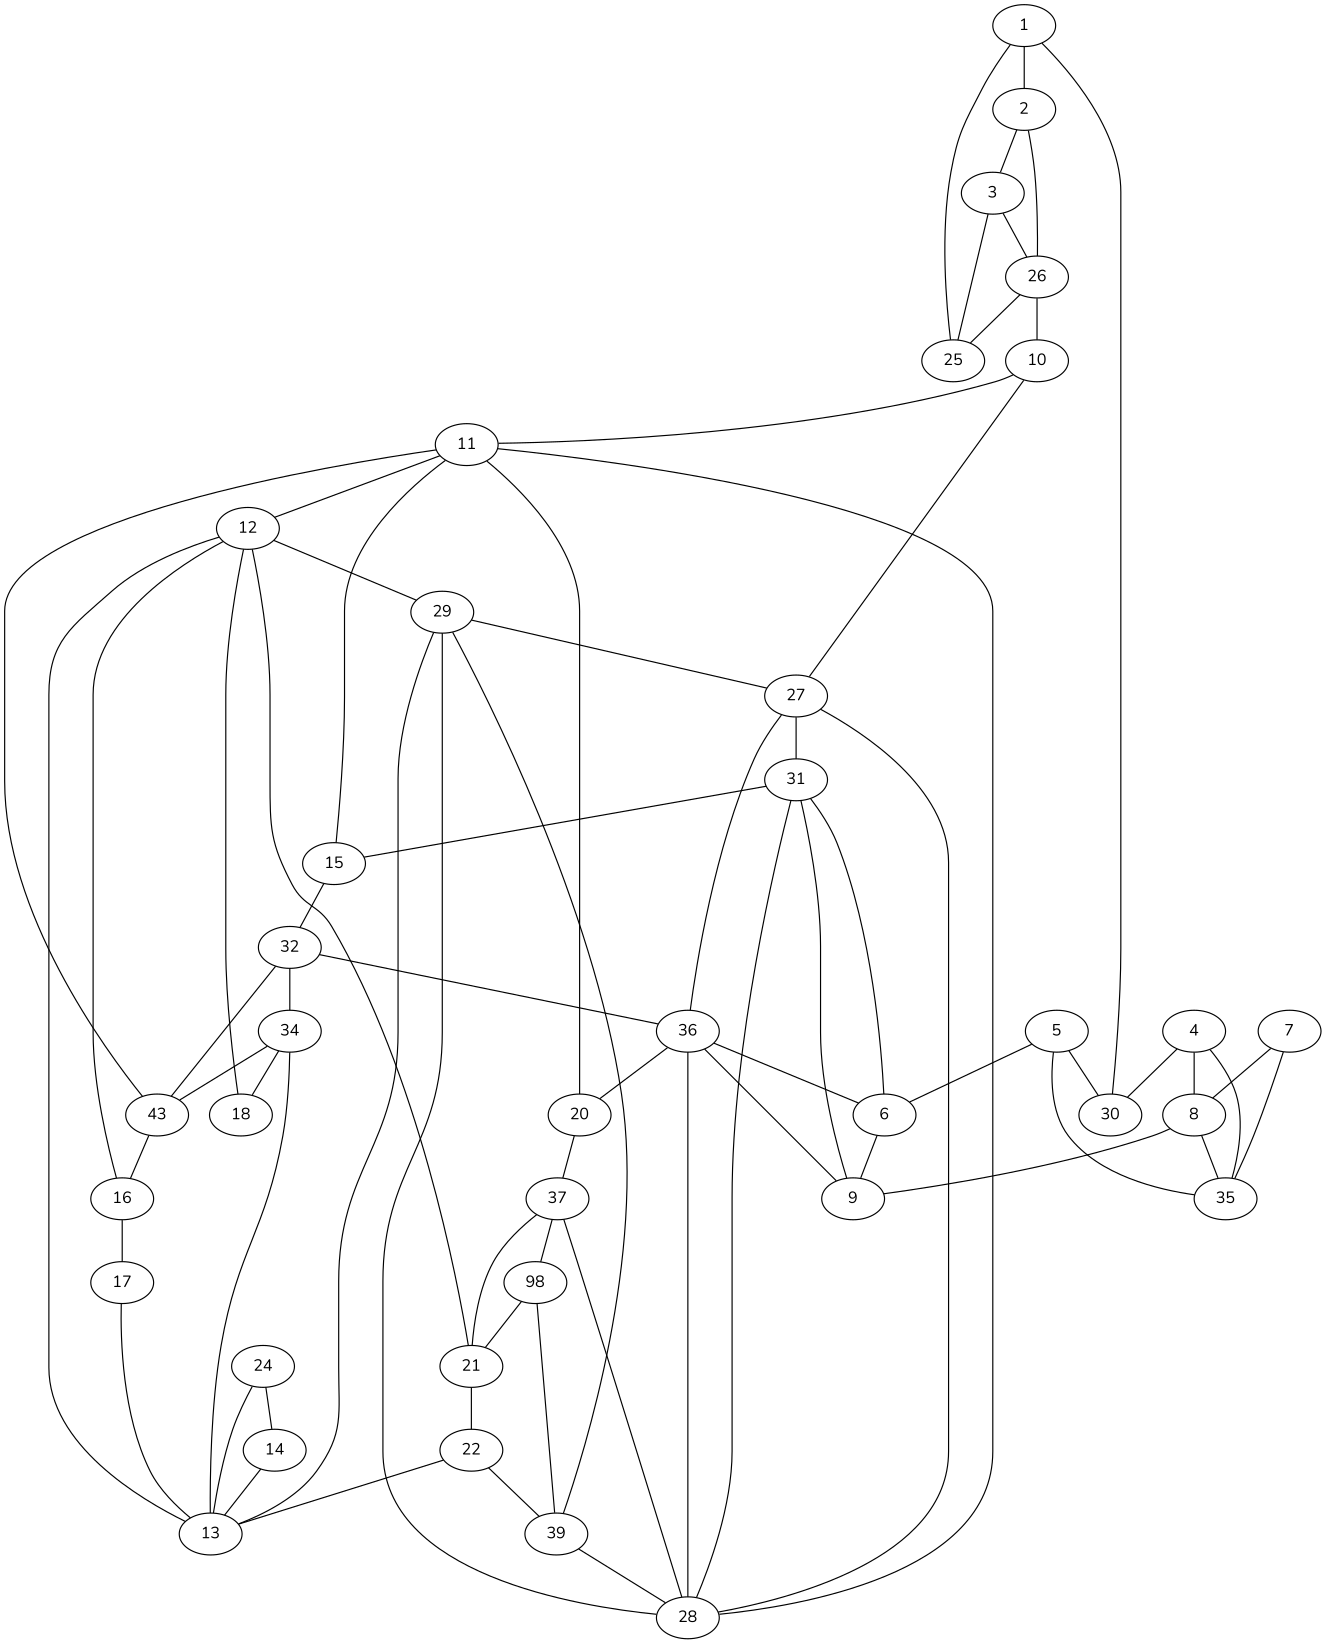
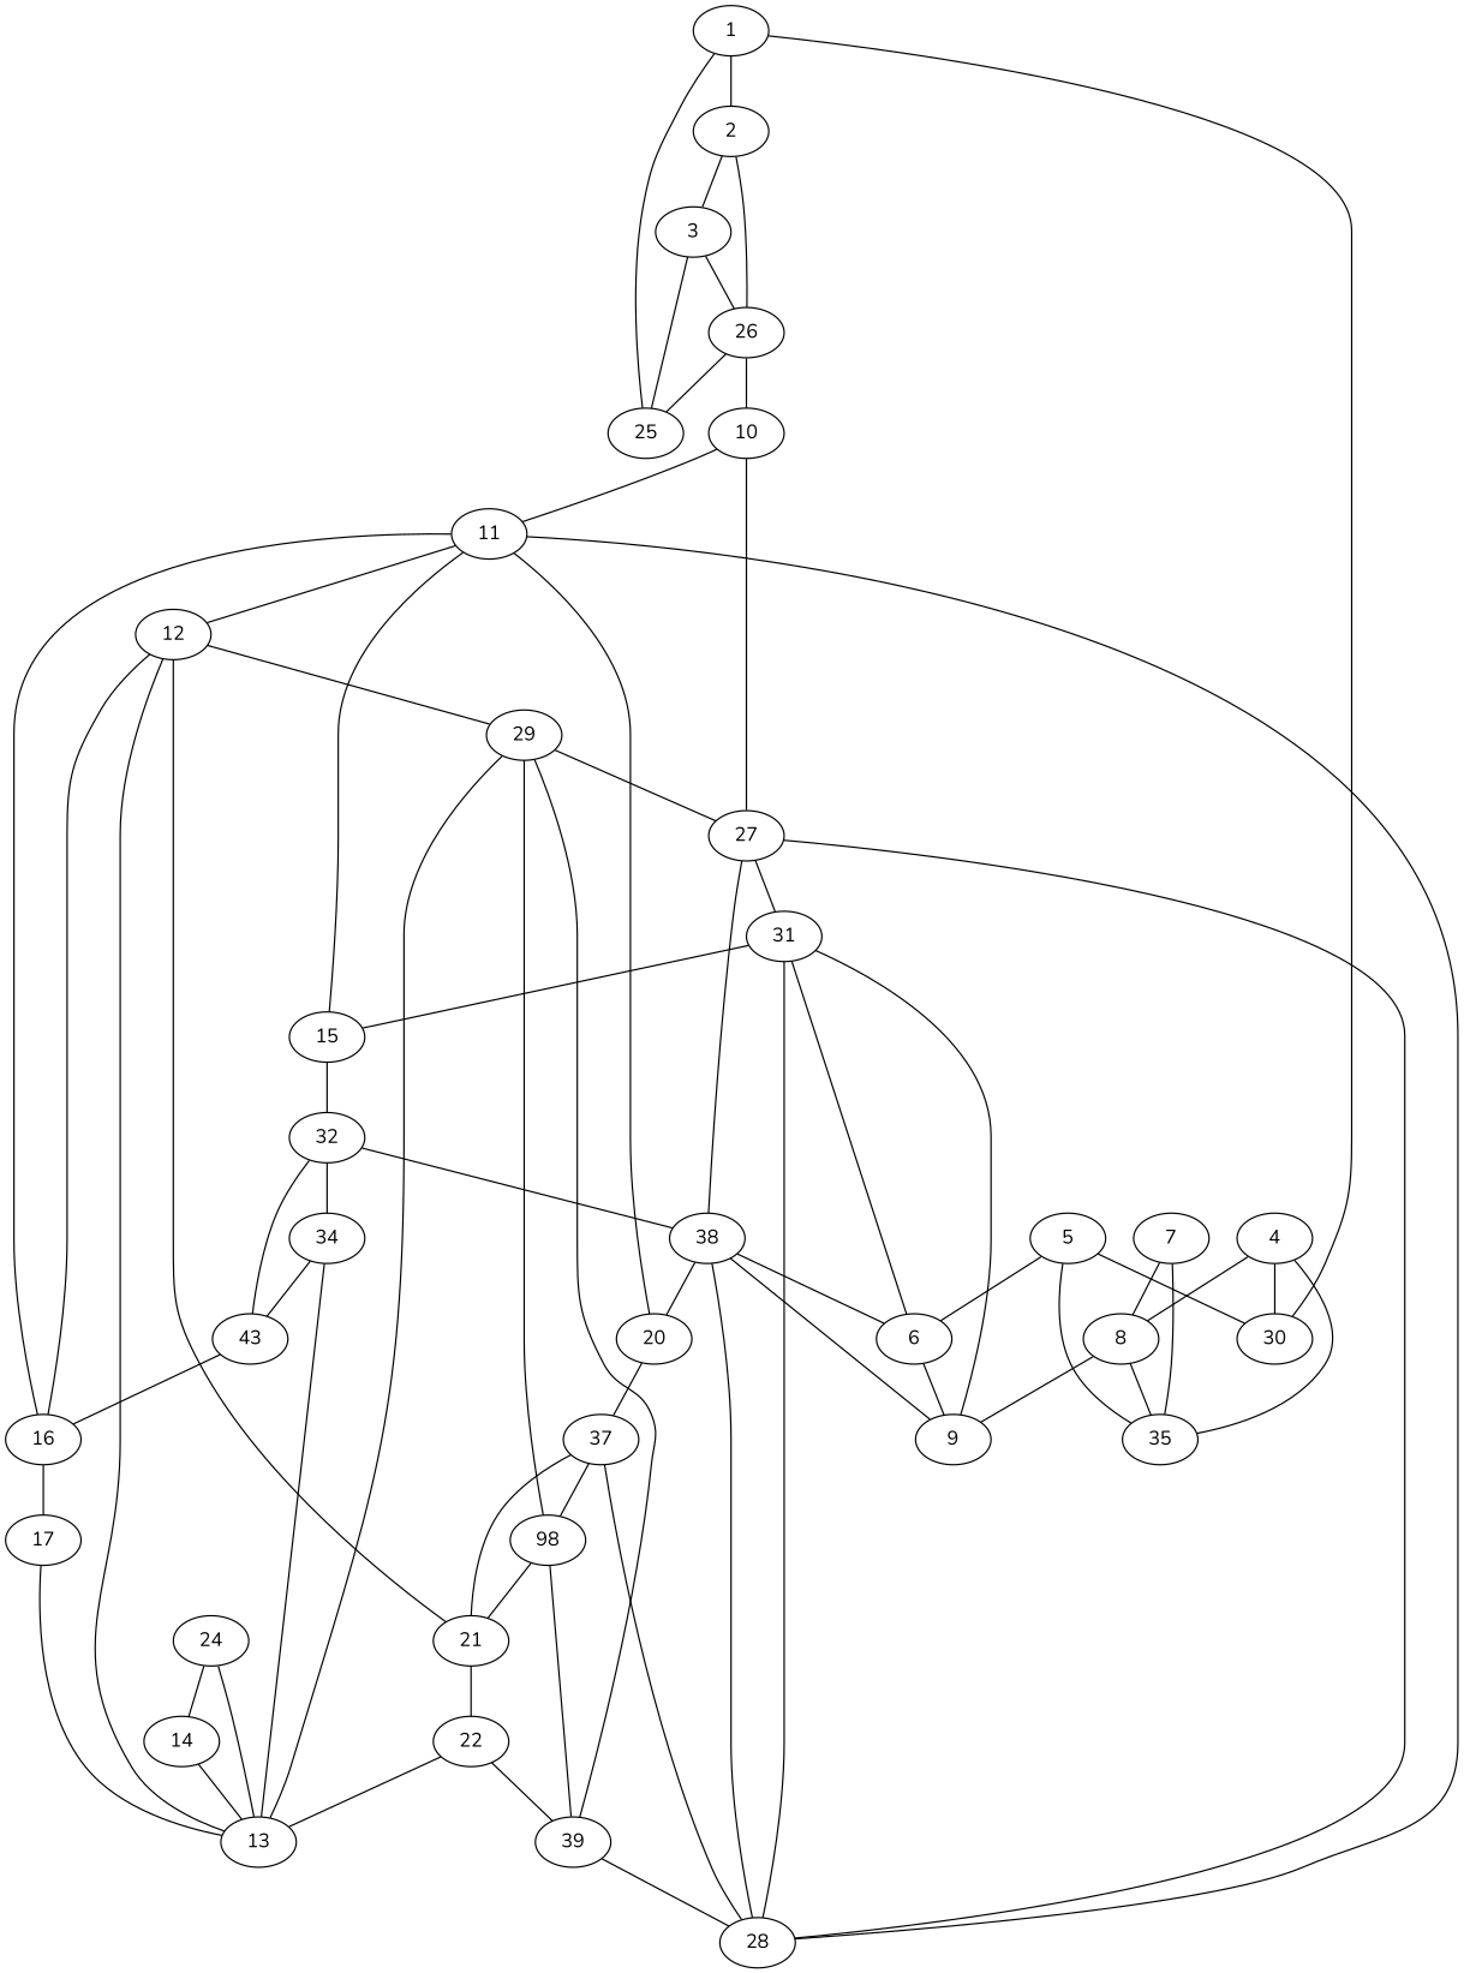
  graph {
    fontname=Nunito
    node [aaLength=4 fontname=Nunito sequence=TFDGVADYLQTYH type=2]
    edge [distance0=0.0 fontname=Nunito frequency=1 type0=3]
    1 [aaLength=13 type=0]
    2 [aaLength=9 sequence=TKSEAQALG type=0]
    25 [sequence=PDNY]
    30 [sequence=PDNY]
    3 [aaLength=6 sequence=NLADVA type=0]
    26 [sequence=APGK]
    10 [aaLength=6 sequence=SIGGDI type=1]
    11 [aaLength=7 sequence=TWREADI type=1]
    27 [sequence=NREG]
    4 [aaLength=13 type=0]
    8 [aaLength=9 sequence=TKSEAQALG type=0]
    35 [sequence=PDNY]
    9 [aaLength=6 sequence=NLADVA type=0]
    31 [sequence=APGK]
-   36 [sequence=APGK]
+   36 [sequence=APGK label=38]
    5 [aaLength=9 sequence=TKSEAQALG type=0]
    6 [aaLength=6 sequence=NLADVA type=0]
    15 [aaLength=6 sequence=SIGGDI type=1]
    20 [aaLength=6 sequence=SIGGDI type=1]
    32 [sequence=NREG]
    7 [aaLength=13 type=0]
    37 [sequence=NREG]
    12 [aaLength=7 sequence=SDRILYS type=1]
    28 [sequence=KSGR]
    13 [aaLength=6 sequence=WLIYKT type=1]
    29 [sequence=SSDW]
    39 [sequence=SSDW]
    n28 [label=98 sequence=KSGR]
    14 [aaLength=3 sequence=FTK type=1]
    34 [sequence=SSDW]
    n31 [label=43 sequence=KSGR]
-   18 [aaLength=6 sequence=WLIYKT type=1]
    16 [aaLength=7 sequence=TWREADI type=1]
    17 [aaLength=7 sequence=SDRILYS type=1]
    24 [aaLength=3 sequence=FTK type=1]
    21 [aaLength=7 sequence=TWREADI type=1]
    22 [aaLength=7 sequence=SDRILYS type=1]
    1 -- 2 [distance0=25.28724 type0=2]
    1 -- 25 [distance0=19.72966 type0=1]
    1 -- 30 [distance0=26.78993]
    2 -- 3 [distance0=18.12178 distance1=6.0 frequency=2 type0=2 type1=4]
    3 -- 25 [distance0=20.69376]
    3 -- 26 [distance0=5.64028 distance1=0.0 frequency=2 type0=1 type1=5]
    26 -- 2 [distance0=22.59888 type0=2]
    26 -- 25 [distance0=25.79745]
    26 -- 10 [type0=5]
    10 -- 11 [distance0=20.0]
    10 -- 27 [distance0=2.0 type0=4]
    11 -- 12 [distance0=15.0 distance1=8.0 frequency=2 type1=4]
    27 -- 31 [distance0=17.38281 type0=2]
    27 -- 36 [distance0=18.87794]
    27 -- 28 [distance0=9.459344 distance1=4.0 frequency=2 type0=1 type1=4]
    4 -- 30 [distance0=19.76795 distance1=2.0 frequency=2 type0=1 type1=4]
    4 -- 8 [distance0=24.2141]
    4 -- 35 [distance0=20.83942 type0=2]
    8 -- 35 [distance0=6.914339 type0=1]
    8 -- 9 [distance0=18.25037 distance1=6.0 frequency=2 type0=2 type1=4]
    9 -- 31 [distance0=10.32388]
    9 -- 36 [distance0=5.598939 distance1=0.0 frequency=2 type0=1 type1=5]
    31 -- 15 [type0=5]
    36 -- 6 [distance0=7.64094 type0=2]
    36 -- 20 [type0=5]
    5 -- 30 [distance0=6.483719 type0=1]
    5 -- 35 [distance0=22.06199]
    5 -- 6 [distance0=18.16845 distance1=6.0 frequency=2 type0=2 type1=4]
    6 -- 9 [distance0=7.587778 type0=2]
    6 -- 31 [distance0=5.62988 distance1=0.0 frequency=2 type0=1 type1=5]
    15 -- 11 [distance0=20.0]
    15 -- 32 [distance0=2.0 type0=4]
    20 -- 11 [distance0=20.0]
    20 -- 37 [distance0=2.0 type0=4]
    32 -- 36 [distance0=32.71401 type0=2]
    32 -- 34 [distance0=33.70615]
    32 -- n31 [distance0=9.951839 distance1=4.0 frequency=2 type0=1 type1=4]
    7 -- 8 [distance0=25.02596 type0=2]
    7 -- 35 [distance0=19.60437 distance1=2.0 frequency=2 type0=1 type1=4]
    37 -- 28 [distance0=31.38998 type0=2]
    37 -- n28 [distance0=10.1892 distance1=4.0 frequency=2 type0=1 type1=4]
    12 -- 13 [distance0=9.0]
    12 -- 29 [type0=5]
    28 -- 11 [type0=5]
    28 -- 31 [distance0=26.04046 type0=2]
    28 -- 36 [distance0=26.04768]
    29 -- 27 [distance0=33.80934 type0=2]
-   29 -- 28 [distance0=27.10627 type0=1]
+   29 -- n28 [distance0=27.10627 type0=1]
    29 -- 13 [type0=5]
    29 -- 39 [distance0=37.06756]
    39 -- 28 [distance0=36.71702]
    39 -- n28 [distance0=27.27873 type0=1]
    n28 -- 21 [type0=5]
    14 -- 13 [distance0=12.0]
    34 -- 13 [distance0=28.25286 type0=2]
    34 -- n31 [distance0=27.19174 type0=1]
-   34 -- 18 [distance0=28.25286 distance1=0.0 frequency=2 type1=5]
-   n31 -- 11 [distance0=32.19041]
+   16 -- 11 [distance0=32.19041]
    n31 -- 16 [type0=5]
-   18 -- 12 [distance0=9.0]
    16 -- 12 [distance0=15.0]
    16 -- 17 [distance0=8.0 type0=4]
    17 -- 13 [distance0=9.0]
    24 -- 13 [distance0=12.0]
    24 -- 14 [type0=1]
    21 -- 37 [distance0=33.77017 type0=2]
    21 -- 12 [distance0=15.0]
    21 -- 22 [distance0=8.0 type0=4]
    22 -- 13 [distance0=9.0]
    22 -- 39 [type0=5]
  }
